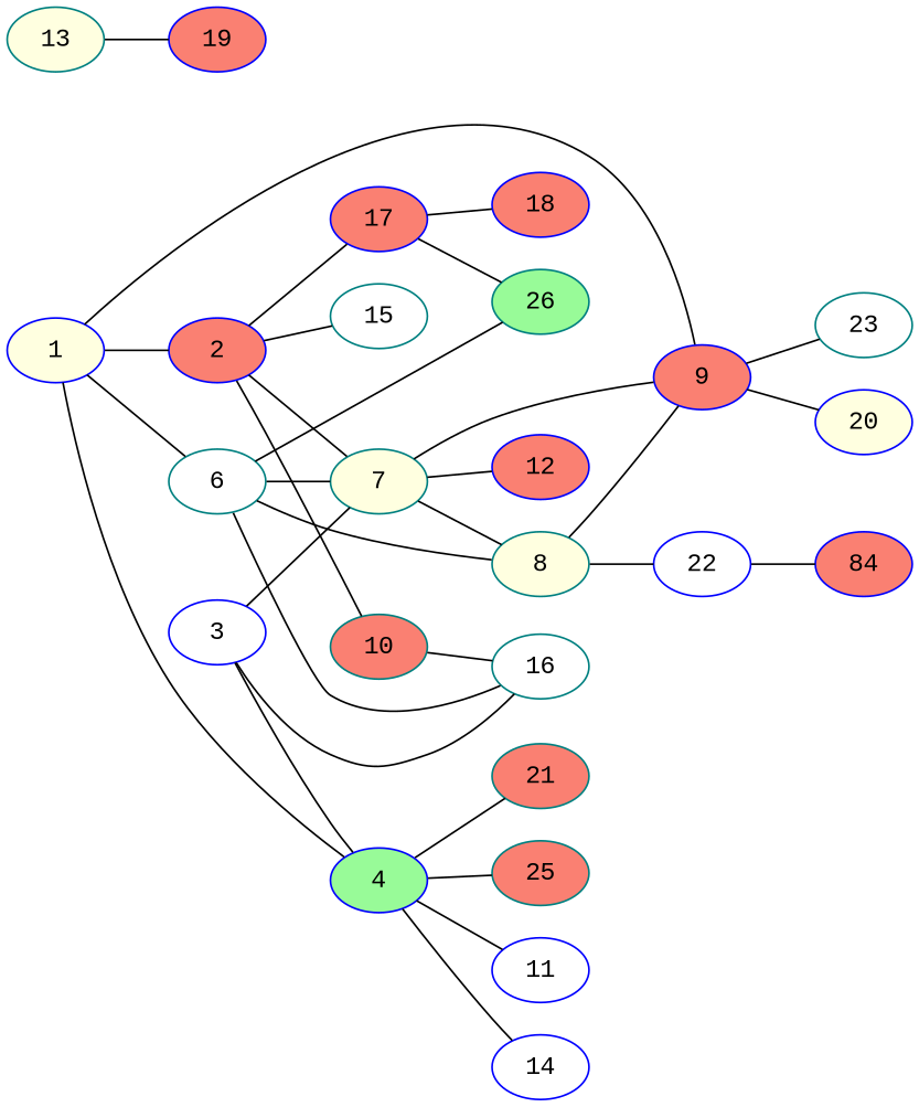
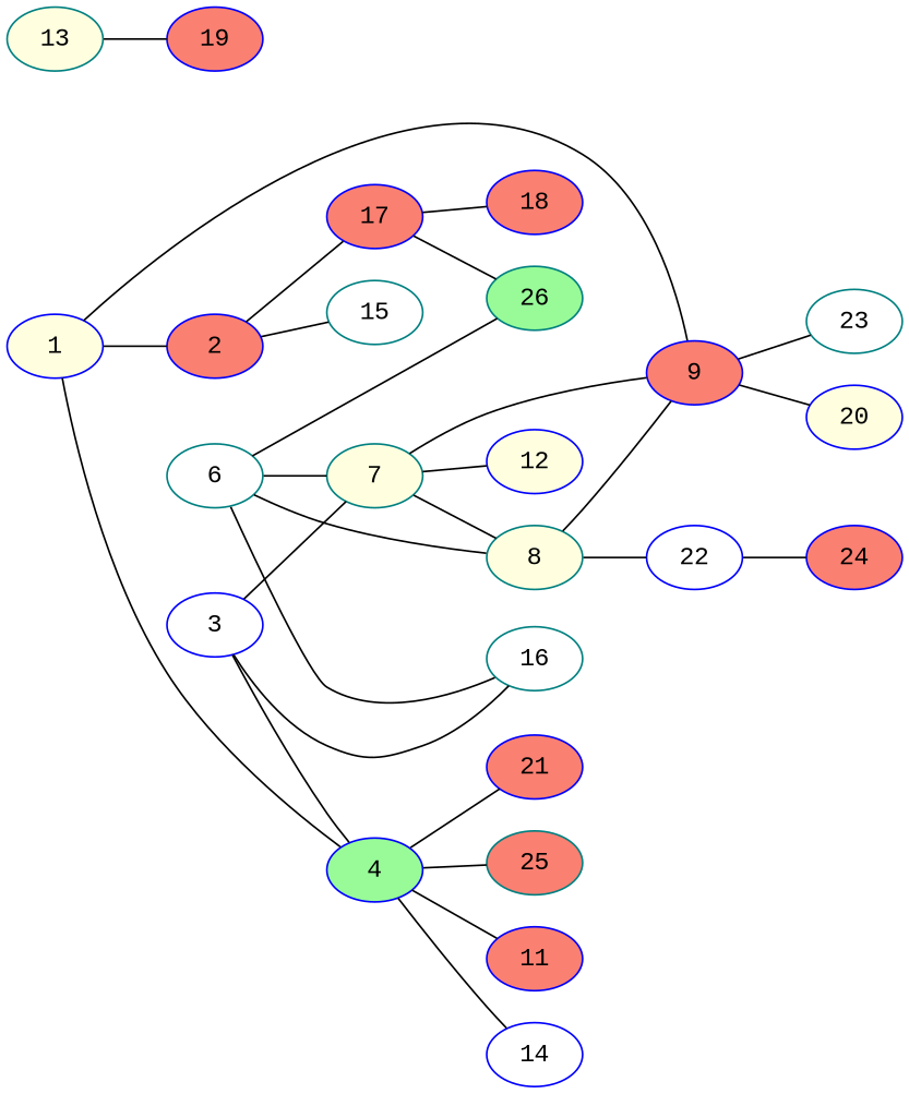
  graph {
    fontname="Liberation Mono"
    rankdir=LR
    node [color=blue fillcolor=salmon fontname="Liberation Mono" style=filled]
    edge [fontname="Liberation Mono" weight=1.0]
    1 [fillcolor=lightyellow]
    2
    4 [fillcolor=palegreen]
    6 [color=teal fillcolor=white]
    9
    7 [color=teal fillcolor=lightyellow]
-   10 [color=teal]
    15 [color=teal fillcolor=white]
    17
-   11 [fillcolor=white]
+   11
    14 [fillcolor=white]
-   21 [color=teal]
+   21
    25 [color=teal]
    16 [color=teal fillcolor=white]
    8 [color=teal fillcolor=lightyellow]
    26 [color=teal fillcolor=palegreen]
    20 [fillcolor=lightyellow]
    23 [color=teal fillcolor=white]
-   12
+   12 [fillcolor=lightyellow]
    18
    3 [fillcolor=white]
    13 [color=teal fillcolor=lightyellow]
    19
    22 [fillcolor=white]
-   24 [label=84]
+   24
    1 -- 2
    1 -- 4
-   1 -- 6
    1 -- 9 [weight=2.0]
-   2 -- 7
-   2 -- 10
    2 -- 15
    2 -- 17
    4 -- 11
    4 -- 14
    4 -- 21
    4 -- 25
    6 -- 7
    6 -- 16
    6 -- 8
    6 -- 26
    9 -- 20
    9 -- 23
    7 -- 9
    7 -- 8 [weight=5.0]
    7 -- 12
-   10 -- 16 [weight=2.0]
    17 -- 26
    17 -- 18
    8 -- 9
    8 -- 22
    3 -- 4
    3 -- 7 [weight=2.0]
    3 -- 16
    13 -- 19 [weight=3.0]
    22 -- 24
  }
